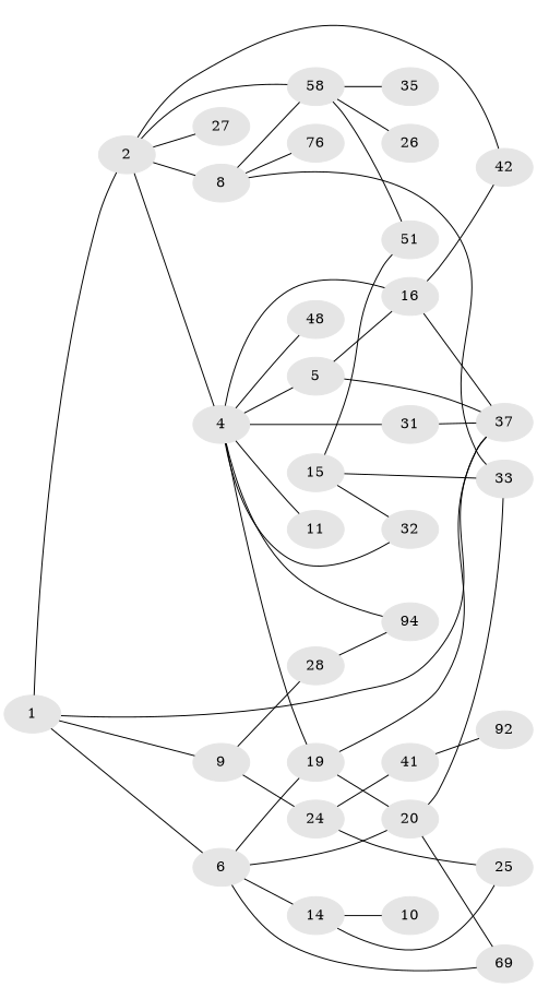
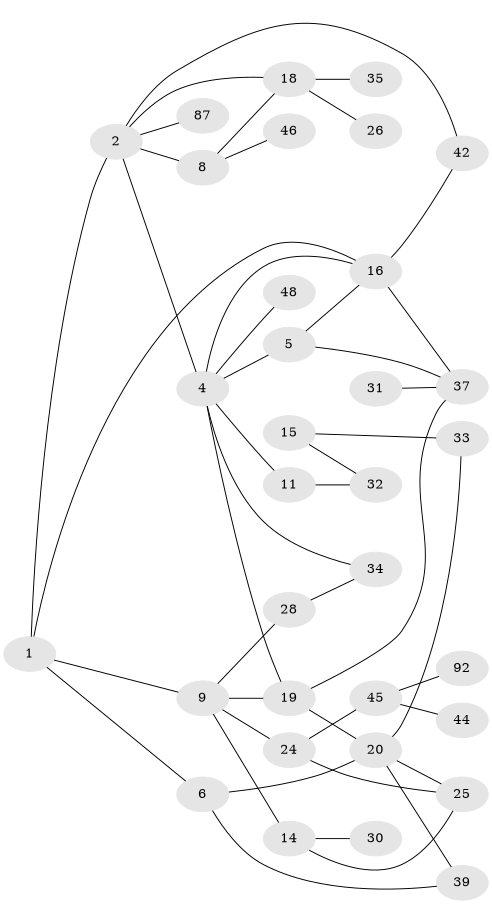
  graph {
    rankdir=LR
    node [color=gray90 style=filled]
    1 [super="+3"]
    2 [super="+7"]
    6 [super="+12"]
    9 [super="+10"]
    37 [super="+43"]
    4 [super="+13"]
    8 [super="+17"]
-   18 [super="+38" label=58]
-   27 [super="+29"]
+   18 [super="+38"]
+   27 [super="+29" label=87]
    42
-   39 [label=69]
+   39
    20 [super="+53"]
    19 [super="+36"]
    14
    24
    28
    5 [super="+49"]
    11
    16 [super="+22"]
    31
    32
-   34 [label=94]
+   34
    48
    33 [super="+40"]
-   46 [label=76]
-   51
+   46
    26
    35
    15 [super="+23"]
    25 [super="+50"]
-   30 [super="+45" label=10]
-   41 [super="+47"]
+   30 [super="+45"]
+   41 [super="+47" label=45]
+   44
    n34 [label=92]
    1 -- 2
    1 -- 6
    1 -- 9
-   1 -- 37
+   1 -- 16
    2 -- 4
    2 -- 8
    2 -- 18
    2 -- 27
    2 -- 42
    6 -- 39
    6 -- 20
-   6 -- 19
-   6 -- 14
+   9 -- 19
+   9 -- 14
    9 -- 24
    9 -- 28
    4 -- 19
    4 -- 5
    4 -- 11
    4 -- 16
-   4 -- 31
-   4 -- 32
+   11 -- 32
    4 -- 34
    4 -- 48
    8 -- 18
-   8 -- 33
    8 -- 46
-   18 -- 51
    18 -- 26
    18 -- 35
    20 -- 39
    20 -- 33
+   20 -- 25
    19 -- 37
    19 -- 20
    14 -- 25
    14 -- 30
    24 -- 25
    24 -- 41
    28 -- 34
    5 -- 37
    5 -- 16
    16 -- 37
    16 -- 42
    31 -- 37
    15 -- 32
    15 -- 33
-   15 -- 51
+   41 -- 44
    41 -- n34
  }
